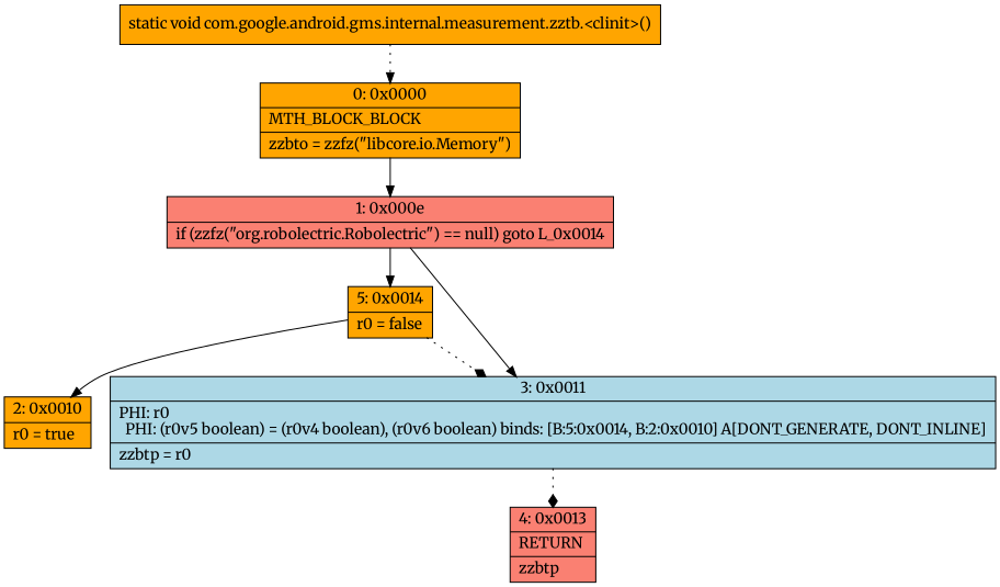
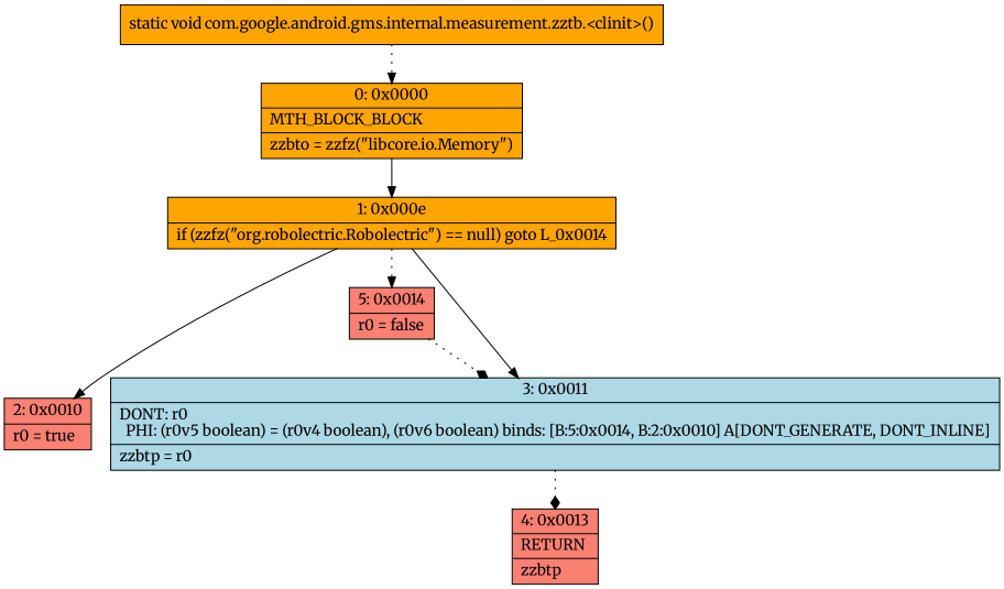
  digraph {
    fontname=Merriweather
    node [fillcolor=orange fontname=Merriweather shape=record style=filled]
    edge [arrowhead=normal fontname=Merriweather style=dotted]
    n1 [label="{0\:\ 0x0000|MTH_BLOCK_BLOCK\l|zzbto = zzfz(\"libcore.io.Memory\")\l}"]
-   n2 [fillcolor=salmon label="{1\:\ 0x000e|if (zzfz(\"org.robolectric.Robolectric\") == null) goto L_0x0014\l}"]
-   n3 [label="{2\:\ 0x0010|r0 = true\l}"]
-   n4 [label="{5\:\ 0x0014|r0 = false\l}"]
-   n5 [fillcolor=lightblue label="{3\:\ 0x0011|PHI: r0 \l  PHI: (r0v5 boolean) = (r0v4 boolean), (r0v6 boolean) binds: [B:5:0x0014, B:2:0x0010] A[DONT_GENERATE, DONT_INLINE]\l|zzbtp = r0\l}"]
+   n2 [label="{1\:\ 0x000e|if (zzfz(\"org.robolectric.Robolectric\") == null) goto L_0x0014\l}"]
+   n3 [fillcolor=salmon label="{2\:\ 0x0010|r0 = true\l}"]
+   n4 [fillcolor=salmon label="{5\:\ 0x0014|r0 = false\l}"]
+   n5 [fillcolor=lightblue label="{3\:\ 0x0011|DONT: r0 \l  PHI: (r0v5 boolean) = (r0v4 boolean), (r0v6 boolean) binds: [B:5:0x0014, B:2:0x0010] A[DONT_GENERATE, DONT_INLINE]\l|zzbtp = r0\l}"]
    n6 [fillcolor=salmon label="{4\:\ 0x0013|RETURN\l|zzbtp\l}"]
    n7 [label="{static void com.google.android.gms.internal.measurement.zztb.\<clinit\>() }"]
    n1 -> n2 [style=solid]
-   n4 -> n3 [style=solid]
-   n2 -> n4 [style=solid]
+   n2 -> n3 [style=solid]
+   n2 -> n4
    n2 -> n5 [style=solid]
    n4 -> n5 [arrowhead=diamond]
    n5 -> n6 [arrowhead=diamond]
    n7 -> n1
  }
